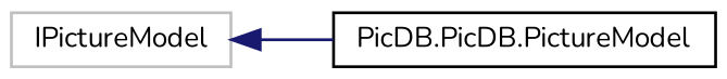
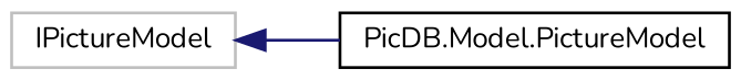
  digraph {
    rankdir=LR
    fontname=Nunito
    node [fillcolor=white fontname=Nunito fontsize=10 shape=record style=filled]
    n1 [color=grey75 height=0.2 label=IPictureModel width=0.4]
-   n2 [color=black height=0.2 label="PicDB.PicDB.PictureModel" width=0.4]
+   n2 [color=black height=0.2 label="PicDB.Model.PictureModel" width=0.4]
    n1 -> n2 [color=midnightblue dir=back fontname=Nunito fontsize=10 labelfontname=Helvetica labelfontsize=10 style=solid]
  }
